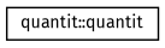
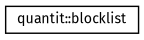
  digraph {
    rankdir=TB
    fontname="Fira Sans"
-   n1 [color=black fillcolor=white fontname="Fira Sans" fontsize=10 height=0.2 label="quantit::quantit" shape=record style=filled width=0.4]
+   n1 [color=black fillcolor=white fontname="Fira Sans" fontsize=10 height=0.2 label="quantit::blocklist" shape=record style=filled width=0.4]
  }
